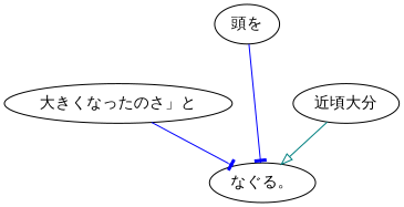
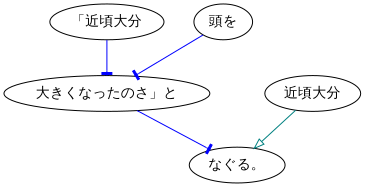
  digraph {
    fontname=Lato
    node [fontname=Lato]
    edge [arrowhead=tee color=blue fontname=Lato]
+   n1 [label="「近頃大分"]
    n2 [label="大きくなったのさ」と"]
    n3 [label="なぐる。"]
    n4 [label="頭を"]
    n5 [label="近頃大分"]
+   n1 -> n2
    n2 -> n3
-   n4 -> n3
+   n4 -> n2
    n5 -> n3 [arrowhead=onormal color=teal]
  }
